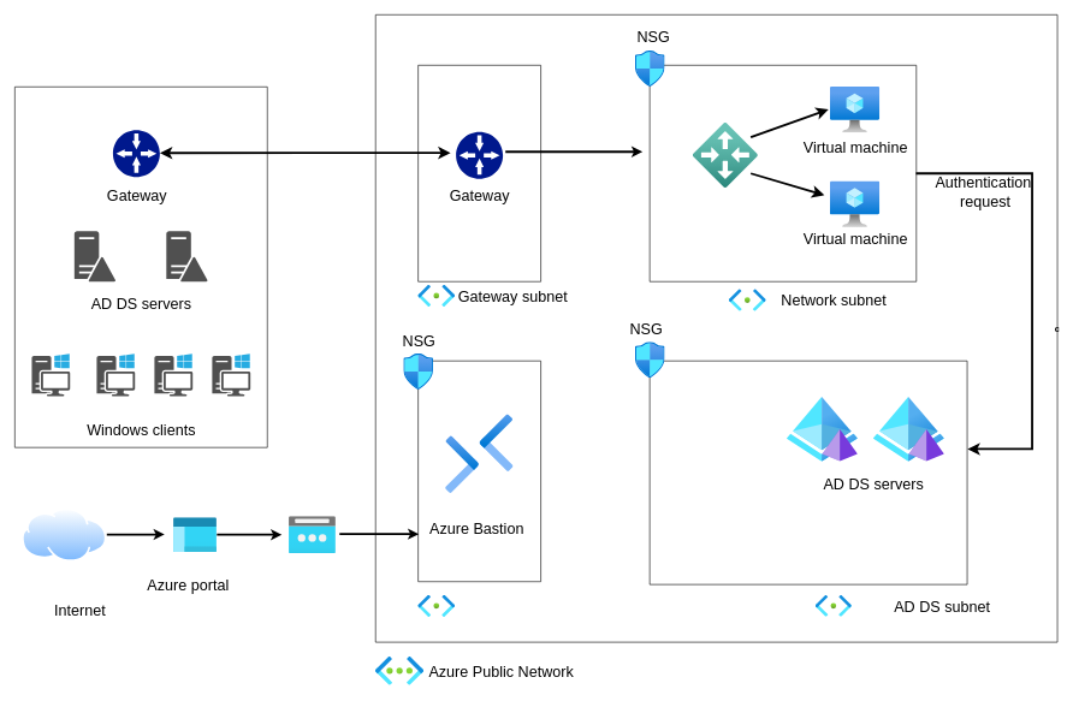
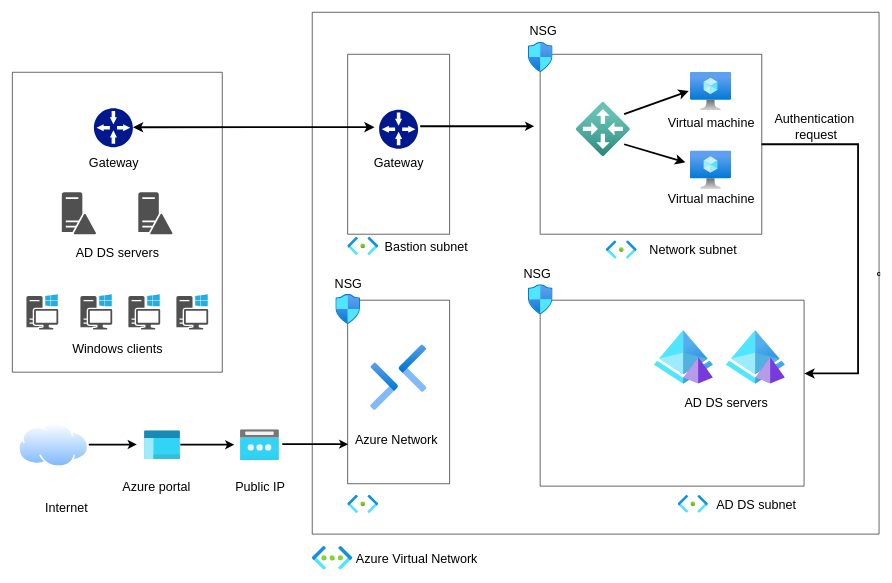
  <mxCell id="0" />
  <mxCell id="1" parent="0" />
  <mxCell id="2" value="" style="swimlane;startSize=0;direction=south;" vertex="1" parent="1"><mxGeometry x="20" y="120" width="350" height="500" as="geometry"><mxRectangle x="260" y="90" width="50" height="40" as="alternateBounds" /></mxGeometry></mxCell>
  <mxCell id="3" value="" style="sketch=0;pointerEvents=1;shadow=0;dashed=0;html=1;strokeColor=none;fillColor=#505050;labelPosition=center;verticalLabelPosition=bottom;verticalAlign=top;outlineConnect=0;align=center;shape=mxgraph.office.servers.domain_controller;" vertex="1" parent="2"><mxGeometry x="82.5" y="200" width="57.5" height="70" as="geometry" /></mxCell>
  <mxCell id="4" value="" style="sketch=0;pointerEvents=1;shadow=0;dashed=0;html=1;strokeColor=none;fillColor=#505050;labelPosition=center;verticalLabelPosition=bottom;verticalAlign=top;outlineConnect=0;align=center;shape=mxgraph.office.servers.domain_controller;" vertex="1" parent="2"><mxGeometry x="210" y="200" width="57.5" height="70" as="geometry" /></mxCell>
  <mxCell id="5" value="" style="sketch=0;pointerEvents=1;shadow=0;dashed=0;html=1;strokeColor=none;fillColor=#505050;labelPosition=center;verticalLabelPosition=bottom;verticalAlign=top;outlineConnect=0;align=center;shape=mxgraph.office.devices.workstation_pc;" vertex="1" parent="2"><mxGeometry x="23.5" y="370" width="53" height="59" as="geometry" /></mxCell>
  <mxCell id="6" value="" style="sketch=0;pointerEvents=1;shadow=0;dashed=0;html=1;strokeColor=none;fillColor=#505050;labelPosition=center;verticalLabelPosition=bottom;verticalAlign=top;outlineConnect=0;align=center;shape=mxgraph.office.devices.workstation_pc;" vertex="1" parent="2"><mxGeometry x="193.5" y="370" width="53" height="59" as="geometry" /></mxCell>
  <mxCell id="7" value="" style="sketch=0;pointerEvents=1;shadow=0;dashed=0;html=1;strokeColor=none;fillColor=#505050;labelPosition=center;verticalLabelPosition=bottom;verticalAlign=top;outlineConnect=0;align=center;shape=mxgraph.office.devices.workstation_pc;" vertex="1" parent="2"><mxGeometry x="273.5" y="370" width="53" height="59" as="geometry" /></mxCell>
  <mxCell id="8" value="" style="sketch=0;pointerEvents=1;shadow=0;dashed=0;html=1;strokeColor=none;fillColor=#505050;labelPosition=center;verticalLabelPosition=bottom;verticalAlign=top;outlineConnect=0;align=center;shape=mxgraph.office.devices.workstation_pc;" vertex="1" parent="2"><mxGeometry x="113.5" y="370" width="53" height="59" as="geometry" /></mxCell>
  <mxCell id="9" value="" style="sketch=0;aspect=fixed;pointerEvents=1;shadow=0;dashed=0;html=1;strokeColor=none;labelPosition=center;verticalLabelPosition=bottom;verticalAlign=top;align=center;fillColor=#00188D;shape=mxgraph.mscae.enterprise.gateway" vertex="1" parent="2"><mxGeometry x="136" y="60" width="65" height="65" as="geometry" /></mxCell>
  <mxCell id="10" value="" style="edgeStyle=none;orthogonalLoop=1;jettySize=auto;html=1;endArrow=classic;startArrow=classic;endSize=8;startSize=8;rounded=0;strokeColor=default;strokeWidth=3;align=center;verticalAlign=middle;fontFamily=Helvetica;fontSize=12;fontColor=#ffffff;labelBackgroundColor=default;entryX=0.033;entryY=0.448;entryDx=0;entryDy=0;entryPerimeter=0;" edge="1" parent="2"><mxGeometry width="100" relative="1" as="geometry"><mxPoint x="201" y="91.62" as="sourcePoint" /><mxPoint x="603.98" y="91.5" as="targetPoint" /><Array as="points" /></mxGeometry></mxCell>
  <mxCell id="11" value="&lt;div&gt;&lt;font style=&quot;font-size: 21px;&quot;&gt;AD DS servers&lt;/font&gt;&lt;/div&gt;" style="text;html=1;align=center;verticalAlign=middle;resizable=0;points=[];autosize=1;strokeColor=none;fillColor=none;fontFamily=Helvetica;fontSize=20;fontColor=default;" vertex="1" parent="2"><mxGeometry x="95" y="280" width="160" height="40" as="geometry" /></mxCell>
  <mxCell id="12" value="&lt;div&gt;&lt;font style=&quot;font-size: 21px;&quot;&gt;Gateway&lt;/font&gt;&lt;/div&gt;" style="text;html=1;align=center;verticalAlign=middle;resizable=0;points=[];autosize=1;strokeColor=none;fillColor=none;fontFamily=Helvetica;fontSize=20;fontColor=default;" vertex="1" parent="2"><mxGeometry x="113.5" y="130.0" width="110" height="40" as="geometry" /></mxCell>
- <mxCell id="13" value="&lt;div&gt;&lt;font style=&quot;font-size: 21px;&quot;&gt;Windows clients&lt;/font&gt;&lt;/div&gt;" style="text;html=1;align=center;verticalAlign=middle;resizable=0;points=[];autosize=1;strokeColor=none;fillColor=none;fontFamily=Helvetica;fontSize=20;fontColor=default;" vertex="1" parent="2"><mxGeometry x="90" y="455" width="170" height="40" as="geometry" /></mxCell>
+ <mxCell id="13" value="&lt;div&gt;&lt;font style=&quot;font-size: 21px;&quot;&gt;Windows clients&lt;/font&gt;&lt;/div&gt;" style="text;html=1;align=center;verticalAlign=middle;resizable=0;points=[];autosize=1;strokeColor=none;fillColor=none;fontFamily=Helvetica;fontSize=20;fontColor=default;" vertex="1" parent="2"><mxGeometry x="90" y="440" width="170" height="40" as="geometry" /></mxCell>
  <mxCell id="14" value="c" style="swimlane;startSize=0;direction=south;fontSize=12;" vertex="1" parent="1"><mxGeometry x="520" y="20" width="945" height="870" as="geometry"><mxRectangle x="260" y="90" width="50" height="40" as="alternateBounds" /></mxGeometry></mxCell>
  <mxCell id="15" value="" style="swimlane;startSize=0;" vertex="1" parent="14"><mxGeometry x="59" y="480" width="170" height="306" as="geometry" /></mxCell>
  <mxCell id="16" value="" style="image;aspect=fixed;html=1;points=[];align=center;fontSize=12;image=img/lib/azure2/networking/Bastions.svg;" vertex="1" parent="15"><mxGeometry x="38.08" y="74" width="93.83" height="110" as="geometry" /></mxCell>
  <mxCell id="17" value="" style="swimlane;startSize=0;" vertex="1" parent="14"><mxGeometry x="380" y="70" width="369.5" height="300" as="geometry" /></mxCell>
  <mxCell id="18" value="" style="image;aspect=fixed;html=1;points=[];align=center;fontSize=12;image=img/lib/azure2/networking/Network_Security_Groups.svg;" vertex="1" parent="17"><mxGeometry x="-20.0" y="-20" width="41.18" height="50" as="geometry" /></mxCell>
  <mxCell id="19" value="" style="image;aspect=fixed;html=1;points=[];align=center;fontSize=12;image=img/lib/azure2/compute/Virtual_Machine.svg;" vertex="1" parent="17"><mxGeometry x="250" y="161" width="69" height="64" as="geometry" /></mxCell>
  <mxCell id="20" value="" style="image;aspect=fixed;html=1;points=[];align=center;fontSize=12;image=img/lib/azure2/compute/Virtual_Machine.svg;" vertex="1" parent="17"><mxGeometry x="250" y="30" width="69" height="64" as="geometry" /></mxCell>
  <mxCell id="21" value="" style="image;aspect=fixed;html=1;points=[];align=center;fontSize=12;image=img/lib/azure2/networking/Local_Network_Gateways.svg;" vertex="1" parent="17"><mxGeometry x="60" y="80" width="90" height="90" as="geometry" /></mxCell>
  <mxCell id="22" value="" style="endArrow=classic;html=1;rounded=0;strokeColor=default;strokeWidth=3;align=center;verticalAlign=middle;fontFamily=Helvetica;fontSize=12;fontColor=#ffffff;labelBackgroundColor=default;edgeStyle=none;startSize=8;endSize=8;" edge="1" parent="17"><mxGeometry width="50" height="50" relative="1" as="geometry"><mxPoint x="140" y="149.998" as="sourcePoint" /><mxPoint x="242" y="180.163" as="targetPoint" /></mxGeometry></mxCell>
  <mxCell id="23" value="" style="endArrow=classic;html=1;rounded=0;strokeColor=default;strokeWidth=3;align=center;verticalAlign=middle;fontFamily=Helvetica;fontSize=12;fontColor=#ffffff;labelBackgroundColor=default;edgeStyle=none;startSize=8;endSize=8;entryX=-0.033;entryY=0.486;entryDx=0;entryDy=0;entryPerimeter=0;" edge="1" parent="17" target="20"><mxGeometry width="50" height="50" relative="1" as="geometry"><mxPoint x="140" y="99.84" as="sourcePoint" /><mxPoint x="230" y="70" as="targetPoint" /></mxGeometry></mxCell>
  <mxCell id="24" value="&lt;div&gt;&lt;font&gt;Virtual machine&lt;/font&gt;&lt;/div&gt;" style="text;html=1;align=center;verticalAlign=middle;resizable=0;points=[];autosize=1;strokeColor=none;fillColor=none;fontFamily=Helvetica;fontSize=21;fontColor=default;" vertex="1" parent="17"><mxGeometry x="199.5" y="94.0" width="170" height="40" as="geometry" /></mxCell>
  <mxCell id="25" value="&lt;div&gt;&lt;font&gt;Virtual machine&lt;/font&gt;&lt;/div&gt;" style="text;html=1;align=center;verticalAlign=middle;resizable=0;points=[];autosize=1;strokeColor=none;fillColor=none;fontFamily=Helvetica;fontSize=21;fontColor=default;" vertex="1" parent="17"><mxGeometry x="199.5" y="220.0" width="170" height="40" as="geometry" /></mxCell>
  <mxCell id="26" value="" style="swimlane;startSize=0;" vertex="1" parent="14"><mxGeometry x="380" y="480" width="440" height="310" as="geometry" /></mxCell>
  <mxCell id="27" value="" style="image;aspect=fixed;html=1;points=[];align=center;fontSize=12;image=img/lib/azure2/identity/Azure_AD_Domain_Services.svg;" vertex="1" parent="26"><mxGeometry x="190" y="50" width="98.44" height="90" as="geometry" /></mxCell>
  <mxCell id="28" value="" style="image;aspect=fixed;html=1;points=[];align=center;fontSize=12;image=img/lib/azure2/identity/Azure_AD_Domain_Services.svg;" vertex="1" parent="26"><mxGeometry x="310" y="50" width="98.44" height="90" as="geometry" /></mxCell>
  <mxCell id="29" value="" style="image;aspect=fixed;html=1;points=[];align=center;fontSize=12;image=img/lib/azure2/networking/Network_Security_Groups.svg;" vertex="1" parent="26"><mxGeometry x="-20" y="-26" width="41.18" height="50" as="geometry" /></mxCell>
  <mxCell id="30" value="&lt;div&gt;&lt;font style=&quot;font-size: 21px;&quot;&gt;AD DS servers&lt;/font&gt;&lt;/div&gt;" style="text;html=1;align=center;verticalAlign=middle;resizable=0;points=[];autosize=1;strokeColor=none;fillColor=none;fontFamily=Helvetica;fontSize=20;fontColor=default;" vertex="1" parent="26"><mxGeometry x="230" y="150" width="160" height="40" as="geometry" /></mxCell>
  <mxCell id="31" value="" style="image;aspect=fixed;html=1;points=[];align=center;fontSize=12;image=img/lib/azure2/networking/Subnet.svg;" vertex="1" parent="14"><mxGeometry x="59" y="374.64" width="51.3" height="30.72" as="geometry" /></mxCell>
  <mxCell id="32" value="" style="image;aspect=fixed;html=1;points=[];align=center;fontSize=12;image=img/lib/azure2/networking/Subnet.svg;" vertex="1" parent="14"><mxGeometry x="490" y="380.72" width="51.3" height="30.72" as="geometry" /></mxCell>
  <mxCell id="33" value="" style="swimlane;startSize=0;" vertex="1" parent="14"><mxGeometry x="59" y="70" width="170" height="300" as="geometry" /></mxCell>
  <mxCell id="34" value="" style="sketch=0;aspect=fixed;pointerEvents=1;shadow=0;dashed=0;html=1;strokeColor=none;labelPosition=center;verticalLabelPosition=bottom;verticalAlign=top;align=center;fillColor=#00188D;shape=mxgraph.mscae.enterprise.gateway" vertex="1" parent="33"><mxGeometry x="52.5" y="92.5" width="65" height="65" as="geometry" /></mxCell>
  <mxCell id="35" value="&lt;div&gt;&lt;font style=&quot;font-size: 21px;&quot;&gt;Gateway&lt;/font&gt;&lt;/div&gt;" style="text;html=1;align=center;verticalAlign=middle;resizable=0;points=[];autosize=1;strokeColor=none;fillColor=none;fontFamily=Helvetica;fontSize=20;fontColor=default;" vertex="1" parent="33"><mxGeometry x="30" y="160.0" width="110" height="40" as="geometry" /></mxCell>
  <mxCell id="36" value="" style="image;aspect=fixed;html=1;points=[];align=center;fontSize=12;image=img/lib/azure2/networking/Subnet.svg;" vertex="1" parent="14"><mxGeometry x="59" y="804.64" width="51.3" height="30.72" as="geometry" /></mxCell>
  <mxCell id="37" value="" style="image;aspect=fixed;html=1;points=[];align=center;fontSize=12;image=img/lib/azure2/networking/Subnet.svg;" vertex="1" parent="14"><mxGeometry x="609.9" y="805" width="50.1" height="30" as="geometry" /></mxCell>
  <mxCell id="38" value="" style="image;aspect=fixed;html=1;points=[];align=center;fontSize=12;image=img/lib/azure2/networking/Network_Security_Groups.svg;" vertex="1" parent="14"><mxGeometry x="39" y="470" width="41.18" height="50" as="geometry" /></mxCell>
- <mxCell id="39" value="&lt;div&gt;&lt;font style=&quot;font-size: 21px;&quot;&gt;AD DS subnet&lt;/font&gt;&lt;/div&gt;" style="text;html=1;align=center;verticalAlign=middle;resizable=0;points=[];autosize=1;strokeColor=none;fillColor=none;fontFamily=Helvetica;fontSize=20;fontColor=default;" vertex="1" parent="14"><mxGeometry x="705" y="800" width="160" height="40" as="geometry" /></mxCell>
- <mxCell id="40" value="&lt;div&gt;&lt;font style=&quot;font-size: 21px;&quot;&gt;Gateway subnet&lt;/font&gt;&lt;/div&gt;" style="text;html=1;align=center;verticalAlign=middle;resizable=0;points=[];autosize=1;strokeColor=none;fillColor=none;fontFamily=Helvetica;fontSize=20;fontColor=default;" vertex="1" parent="14"><mxGeometry x="100" y="370.0" width="180" height="40" as="geometry" /></mxCell>
+ <mxCell id="39" value="&lt;div&gt;&lt;font style=&quot;font-size: 21px;&quot;&gt;AD DS subnet&lt;/font&gt;&lt;/div&gt;" style="text;html=1;align=center;verticalAlign=middle;resizable=0;points=[];autosize=1;strokeColor=none;fillColor=none;fontFamily=Helvetica;fontSize=20;fontColor=default;" vertex="1" parent="14"><mxGeometry x="660" y="800" width="160" height="40" as="geometry" /></mxCell>
+ <mxCell id="40" value="&lt;div&gt;&lt;font style=&quot;font-size: 21px;&quot;&gt;Bastion subnet&lt;/font&gt;&lt;/div&gt;" style="text;html=1;align=center;verticalAlign=middle;resizable=0;points=[];autosize=1;strokeColor=none;fillColor=none;fontFamily=Helvetica;fontSize=20;fontColor=default;" vertex="1" parent="14"><mxGeometry x="100" y="370.0" width="180" height="40" as="geometry" /></mxCell>
  <mxCell id="41" value="&lt;div&gt;&lt;font&gt;Network subnet&lt;/font&gt;&lt;/div&gt;" style="text;html=1;align=center;verticalAlign=middle;resizable=0;points=[];autosize=1;strokeColor=none;fillColor=none;fontFamily=Helvetica;fontSize=21;fontColor=default;" vertex="1" parent="14"><mxGeometry x="534.95" y="376.08" width="200" height="40" as="geometry" /></mxCell>
  <mxCell id="42" value="" style="edgeStyle=segmentEdgeStyle;endArrow=classic;html=1;curved=0;rounded=0;endSize=8;startSize=8;sourcePerimeterSpacing=0;targetPerimeterSpacing=0;strokeColor=default;strokeWidth=3;align=center;verticalAlign=middle;fontFamily=Helvetica;fontSize=12;fontColor=#ffffff;labelBackgroundColor=default;entryX=1.001;entryY=0.394;entryDx=0;entryDy=0;entryPerimeter=0;" edge="1" parent="14" target="26"><mxGeometry width="100" relative="1" as="geometry"><mxPoint x="749" y="220" as="sourcePoint" /><mxPoint x="880" y="260" as="targetPoint" /><Array as="points"><mxPoint x="910" y="220" /><mxPoint x="910" y="602" /></Array></mxGeometry></mxCell>
- <mxCell id="43" value="&lt;div&gt;&lt;font&gt;Authentication&amp;nbsp;&lt;/font&gt;&lt;/div&gt;&lt;div&gt;&lt;span style=&quot;background-color: transparent; color: light-dark(rgb(0, 0, 0), rgb(255, 255, 255));&quot;&gt;request&lt;/span&gt;&lt;/div&gt;" style="text;html=1;align=center;verticalAlign=middle;resizable=0;points=[];autosize=1;strokeColor=none;fillColor=none;fontFamily=Helvetica;fontSize=21;fontColor=default;" vertex="1" parent="14"><mxGeometry x="765" y="215" width="160" height="60" as="geometry" /></mxCell>
+ <mxCell id="43" value="&lt;div&gt;&lt;font&gt;Authentication&amp;nbsp;&lt;/font&gt;&lt;/div&gt;&lt;div&gt;&lt;span style=&quot;background-color: transparent; color: light-dark(rgb(0, 0, 0), rgb(255, 255, 255));&quot;&gt;request&lt;/span&gt;&lt;/div&gt;" style="text;html=1;align=center;verticalAlign=middle;resizable=0;points=[];autosize=1;strokeColor=none;fillColor=none;fontFamily=Helvetica;fontSize=21;fontColor=default;" vertex="1" parent="14"><mxGeometry x="760" y="160.0" width="160" height="60" as="geometry" /></mxCell>
  <mxCell id="44" value="&lt;div&gt;&lt;font&gt;NSG&lt;/font&gt;&lt;/div&gt;" style="text;html=1;align=center;verticalAlign=middle;resizable=0;points=[];autosize=1;strokeColor=none;fillColor=none;fontFamily=Helvetica;fontSize=21;fontColor=default;" vertex="1" parent="14"><mxGeometry x="350" y="10" width="70" height="40" as="geometry" /></mxCell>
  <mxCell id="45" value="&lt;div&gt;&lt;font&gt;NSG&lt;/font&gt;&lt;/div&gt;" style="text;html=1;align=center;verticalAlign=middle;resizable=0;points=[];autosize=1;strokeColor=none;fillColor=none;fontFamily=Helvetica;fontSize=21;fontColor=default;" vertex="1" parent="14"><mxGeometry x="340" y="416.08" width="70" height="40" as="geometry" /></mxCell>
  <mxCell id="46" value="&lt;div&gt;&lt;font&gt;NSG&lt;/font&gt;&lt;/div&gt;" style="text;html=1;align=center;verticalAlign=middle;resizable=0;points=[];autosize=1;strokeColor=none;fillColor=none;fontFamily=Helvetica;fontSize=21;fontColor=default;" vertex="1" parent="14"><mxGeometry x="24.59" y="432" width="70" height="40" as="geometry" /></mxCell>
  <mxCell id="47" value="" style="edgeStyle=none;orthogonalLoop=1;jettySize=auto;html=1;rounded=0;fontFamily=Helvetica;fontSize=12;fontColor=#ffffff;strokeWidth=3;" edge="1" parent="14"><mxGeometry width="80" relative="1" as="geometry"><mxPoint x="180" y="190.0" as="sourcePoint" /><mxPoint x="370" y="190" as="targetPoint" /><Array as="points" /></mxGeometry></mxCell>
  <mxCell id="48" value="" style="image;aspect=fixed;html=1;points=[];align=center;fontSize=12;image=img/lib/azure2/networking/Virtual_Networks.svg;" vertex="1" parent="1"><mxGeometry x="520" y="910" width="67" height="40" as="geometry" /></mxCell>
  <mxCell id="49" value="" style="image;aspect=fixed;html=1;points=[];align=center;fontSize=12;image=img/lib/azure2/general/Management_Portal.svg;" vertex="1" parent="1"><mxGeometry x="240" y="717.5" width="60" height="48" as="geometry" /></mxCell>
  <mxCell id="50" value="" style="image;aspect=fixed;html=1;points=[];align=center;fontSize=12;image=img/lib/azure2/networking/Public_IP_Addresses.svg;" vertex="1" parent="1"><mxGeometry x="400" y="715.5" width="65" height="52" as="geometry" /></mxCell>
  <mxCell id="51" value="" style="image;aspect=fixed;perimeter=ellipsePerimeter;html=1;align=center;shadow=0;dashed=0;spacingTop=3;image=img/lib/active_directory/internet_cloud.svg;" vertex="1" parent="1"><mxGeometry x="30" y="704.5" width="117.46" height="74" as="geometry" /></mxCell>
  <mxCell id="52" value="" style="edgeStyle=none;orthogonalLoop=1;jettySize=auto;html=1;rounded=0;fontFamily=Helvetica;fontSize=12;fontColor=#ffffff;strokeWidth=3;" edge="1" parent="1"><mxGeometry width="80" relative="1" as="geometry"><mxPoint x="147.46" y="740.67" as="sourcePoint" /><mxPoint x="227.46" y="740.67" as="targetPoint" /><Array as="points" /></mxGeometry></mxCell>
  <mxCell id="53" value="" style="edgeStyle=none;orthogonalLoop=1;jettySize=auto;html=1;rounded=0;fontFamily=Helvetica;fontSize=12;fontColor=#ffffff;strokeWidth=3;" edge="1" parent="1"><mxGeometry width="80" relative="1" as="geometry"><mxPoint x="300" y="740.67" as="sourcePoint" /><mxPoint x="390" y="741" as="targetPoint" /><Array as="points" /></mxGeometry></mxCell>
  <mxCell id="54" value="" style="orthogonalLoop=1;jettySize=auto;html=1;rounded=0;strokeColor=default;strokeWidth=3;align=center;verticalAlign=middle;fontFamily=Helvetica;fontSize=12;fontColor=#ffffff;labelBackgroundColor=default;endArrow=classic;" edge="1" parent="1"><mxGeometry width="80" relative="1" as="geometry"><mxPoint x="470" y="740" as="sourcePoint" /><mxPoint x="580" y="740" as="targetPoint" /></mxGeometry></mxCell>
- <mxCell id="55" value="&lt;font style=&quot;font-size: 21px;&quot;&gt;Azure Bastion&lt;/font&gt;" style="text;html=1;align=center;verticalAlign=middle;resizable=0;points=[];autosize=1;strokeColor=none;fillColor=none;strokeWidth=1;" vertex="1" parent="1"><mxGeometry x="585" y="713" width="150" height="40" as="geometry" /></mxCell>
- <mxCell id="56" value="&lt;div&gt;&lt;font style=&quot;font-size: 21px;&quot;&gt;Azure Public Network&lt;/font&gt;&lt;/div&gt;" style="text;html=1;align=center;verticalAlign=middle;resizable=0;points=[];autosize=1;strokeColor=none;fillColor=none;fontFamily=Helvetica;fontSize=20;fontColor=default;" vertex="1" parent="1"><mxGeometry x="579" y="910" width="230" height="40" as="geometry" /></mxCell>
+ <mxCell id="55" value="&lt;font style=&quot;font-size: 21px;&quot;&gt;Azure Network&lt;/font&gt;" style="text;html=1;align=center;verticalAlign=middle;resizable=0;points=[];autosize=1;strokeColor=none;fillColor=none;strokeWidth=1;" vertex="1" parent="1"><mxGeometry x="585" y="713" width="150" height="40" as="geometry" /></mxCell>
+ <mxCell id="56" value="&lt;div&gt;&lt;font style=&quot;font-size: 21px;&quot;&gt;Azure Virtual Network&lt;/font&gt;&lt;/div&gt;" style="text;html=1;align=center;verticalAlign=middle;resizable=0;points=[];autosize=1;strokeColor=none;fillColor=none;fontFamily=Helvetica;fontSize=20;fontColor=default;" vertex="1" parent="1"><mxGeometry x="579" y="910" width="230" height="40" as="geometry" /></mxCell>
  <mxCell id="57" value="&lt;div&gt;&lt;font style=&quot;font-size: 21px;&quot;&gt;Internet&lt;/font&gt;&lt;/div&gt;" style="text;html=1;align=center;verticalAlign=middle;resizable=0;points=[];autosize=1;strokeColor=none;fillColor=none;fontFamily=Helvetica;fontSize=20;fontColor=default;" vertex="1" parent="1"><mxGeometry x="65" y="825" width="90" height="40" as="geometry" /></mxCell>
  <mxCell id="58" value="&lt;div&gt;&lt;font style=&quot;font-size: 21px;&quot;&gt;Azure portal&lt;/font&gt;&lt;/div&gt;" style="text;html=1;align=center;verticalAlign=middle;resizable=0;points=[];autosize=1;strokeColor=none;fillColor=none;fontFamily=Helvetica;fontSize=20;fontColor=default;" vertex="1" parent="1"><mxGeometry x="190" y="790" width="140" height="40" as="geometry" /></mxCell>
+ <mxCell id="59" value="&lt;div&gt;&lt;font style=&quot;font-size: 21px;&quot;&gt;Public IP&lt;/font&gt;&lt;/div&gt;" style="text;html=1;align=center;verticalAlign=middle;resizable=0;points=[];autosize=1;strokeColor=none;fillColor=none;fontFamily=Helvetica;fontSize=20;fontColor=default;" vertex="1" parent="1"><mxGeometry x="377.5" y="790" width="110" height="40" as="geometry" /></mxCell>
